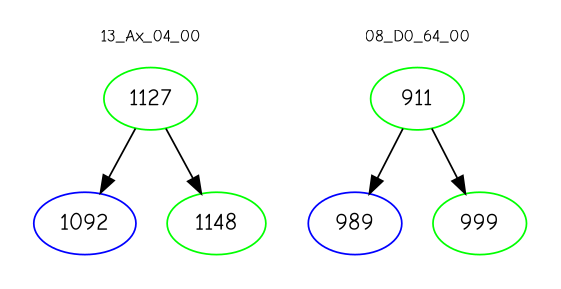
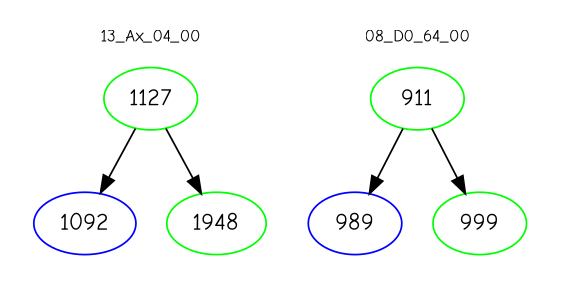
  digraph {
    fontname="Comic Neue"
    node [color=green fontname="Comic Neue"]
    edge [color=black fontname="Comic Neue"]
    n1 [label=1127]
    n2 [color=blue label=1092]
-   n3 [label=1148]
+   n3 [label=1948]
    n4 [label=911]
    n5 [color=blue label=989]
    n6 [label=999]
    subgraph cluster_1 {
      color=white
      fontsize=10
      label="13_Ax_04_00"
      n1
      n2
      n3
    }
    subgraph cluster_2 {
      color=white
      fontsize=10
      label="08_D0_64_00"
      n4
      n5
      n6
    }
    n1 -> n2
    n1 -> n3
    n4 -> n5
    n4 -> n6
  }
